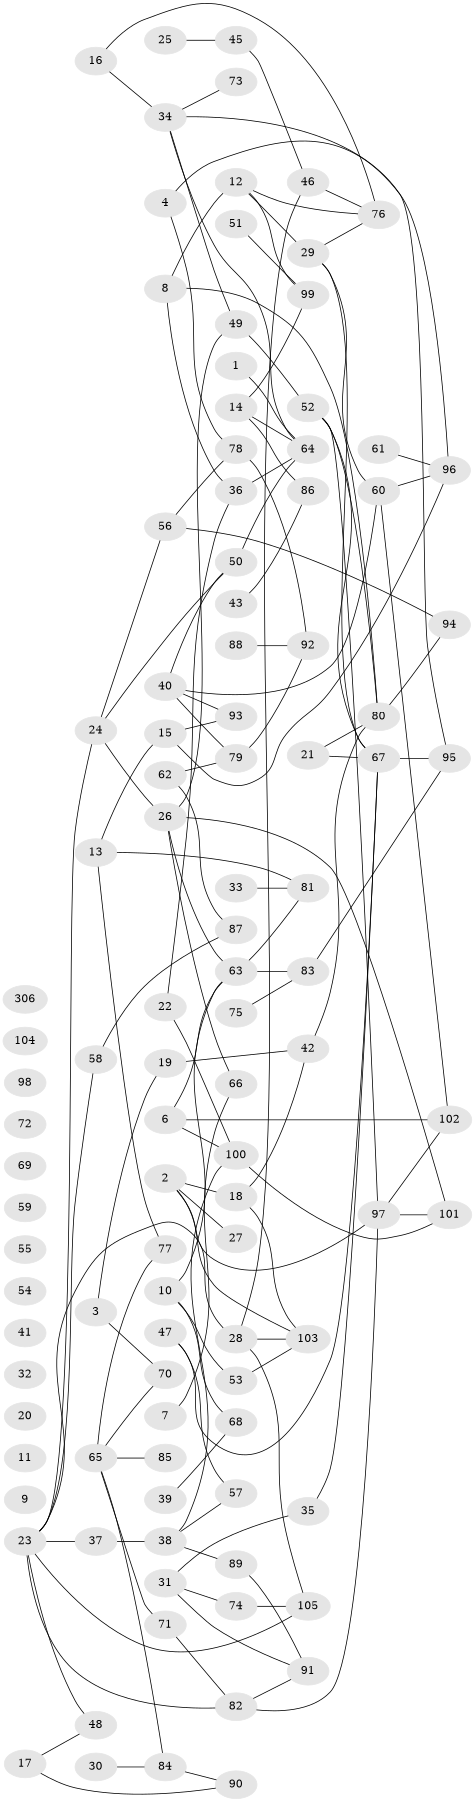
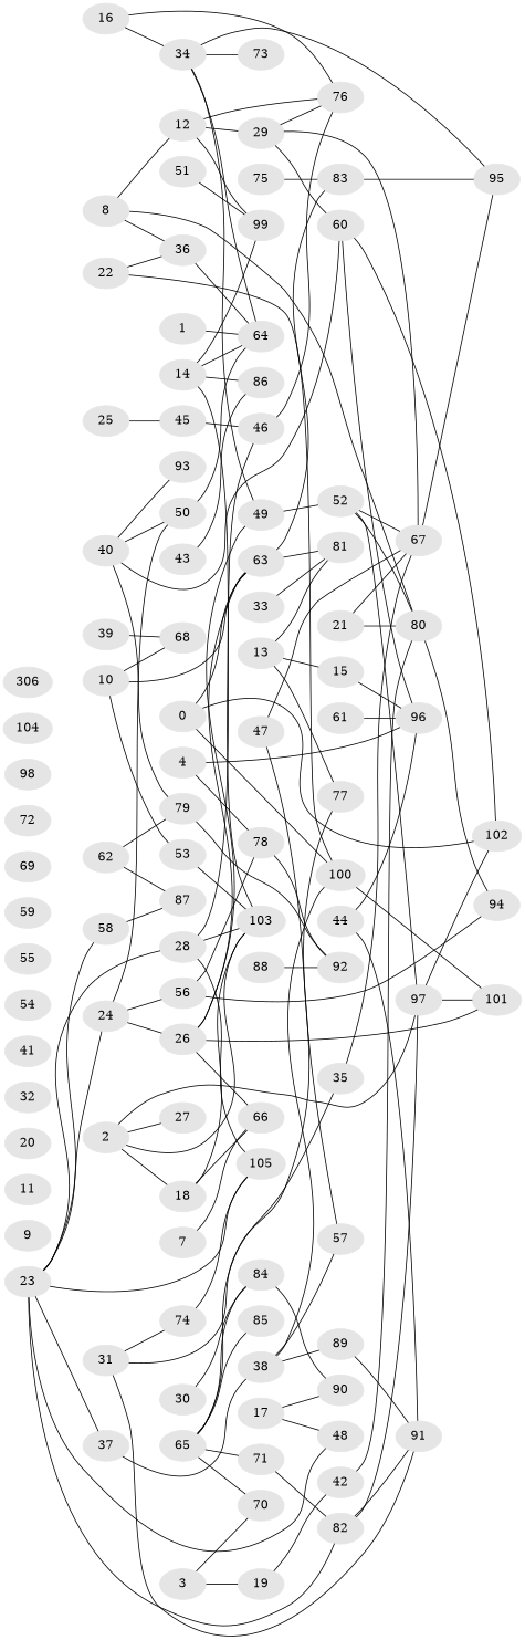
  graph {
    rankdir=LR
    node [color=gray90 style=filled]
    1
    64
    2
    18
    27
    97
    103
    42
    102
    101
    3
    19
    70
    4
    78
    96
    92
-   6
+   6 [label=0]
    63
    100
    81
    83
    7
    66
    8
    12
    36
    80
    29
    76
    99
    94
    9
    10
    53
    68
    11
    67
    60
    13
    15
    77
    93
    14
    86
    26
    49
    16
    34
    73
    95
    17
    48
    90
    20
    21
    22
    23
    24
    28
    37
    58
    82
    105
    50
    56
    46
    38
    87
    91
    25
    45
    52
    30
    84
    31
    35
    74
    32
    33
    57
    89
    39
    40
    79
    41
    43
+   44
    47
    51
    54
    55
    59
    61
    62
    65
    71
    85
    69
    72
    75
    88
    98
    104
    n105 [label=306]
    1 -- 64
    2 -- 18
    2 -- 27
    2 -- 97
    2 -- 103
    18 -- 103
-   18 -- 42
+   18 -- 66
    97 -- 102
    97 -- 101
    42 -- 80
    3 -- 19
    3 -- 70
    19 -- 42
    4 -- 78
    4 -- 96
    78 -- 92
    6 -- 102
    6 -- 63
    6 -- 100
    63 -- 81
    63 -- 83
    100 -- 101
    83 -- 95
    7 -- 66
    8 -- 12
    8 -- 36
    8 -- 80
    12 -- 29
    12 -- 76
    12 -- 99
    36 -- 64
    80 -- 94
    29 -- 76
    29 -- 67
    29 -- 60
    10 -- 63
    10 -- 53
    10 -- 68
    53 -- 103
    67 -- 95
    60 -- 102
    60 -- 96
    13 -- 81
    13 -- 15
    13 -- 77
    15 -- 96
-   15 -- 93
    14 -- 64
+   14 -- 103
    14 -- 99
    14 -- 86
    26 -- 101
    26 -- 63
    26 -- 66
    26 -- 49
    49 -- 52
    16 -- 76
    16 -- 34
    34 -- 64
    34 -- 49
    34 -- 73
    34 -- 95
    17 -- 48
    17 -- 90
    21 -- 80
    21 -- 67
    22 -- 100
    22 -- 36
    23 -- 48
    23 -- 24
    23 -- 28
    23 -- 37
    23 -- 58
    23 -- 82
    23 -- 105
    24 -- 26
    24 -- 50
    24 -- 56
    28 -- 103
    28 -- 105
    28 -- 46
    37 -- 38
    58 -- 87
    82 -- 97
    82 -- 91
    50 -- 64
    56 -- 78
    56 -- 94
    46 -- 76
    38 -- 100
    38 -- 57
    38 -- 89
    25 -- 45
    45 -- 46
    52 -- 97
    52 -- 80
    52 -- 67
    30 -- 84
    84 -- 90
    31 -- 91
    31 -- 35
    31 -- 74
    35 -- 67
    74 -- 105
    33 -- 81
    89 -- 91
    39 -- 68
    40 -- 60
    40 -- 93
    40 -- 50
    40 -- 79
    79 -- 92
    43 -- 86
+   44 -- 96
+   44 -- 91
    47 -- 67
    47 -- 57
    51 -- 99
    61 -- 96
    62 -- 87
    62 -- 79
    65 -- 70
    65 -- 77
    65 -- 84
    65 -- 71
    65 -- 85
    71 -- 82
    75 -- 83
    88 -- 92
  }
